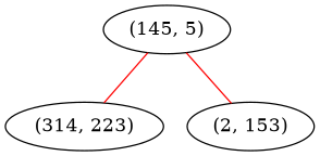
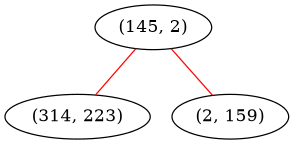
  graph {
    edge [color=red weight=1]
-   "(145, 2)" [label="(145, 5)"]
+   "(145, 2)"
    "(314, 223)"
-   "(2, 153)"
+   "(2, 153)" [label="(2, 159)"]
    "(145, 2)" -- "(314, 223)"
    "(145, 2)" -- "(2, 153)"
  }
